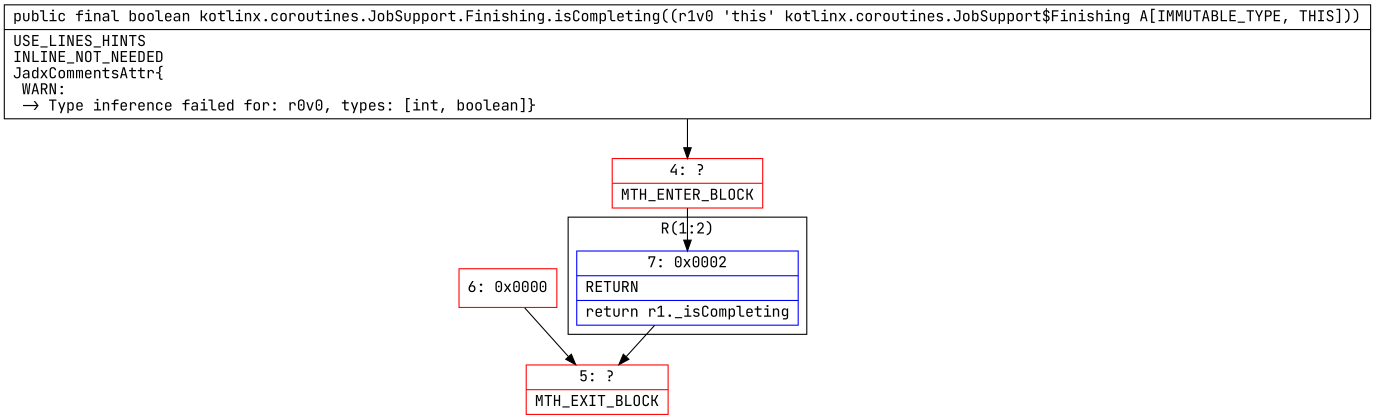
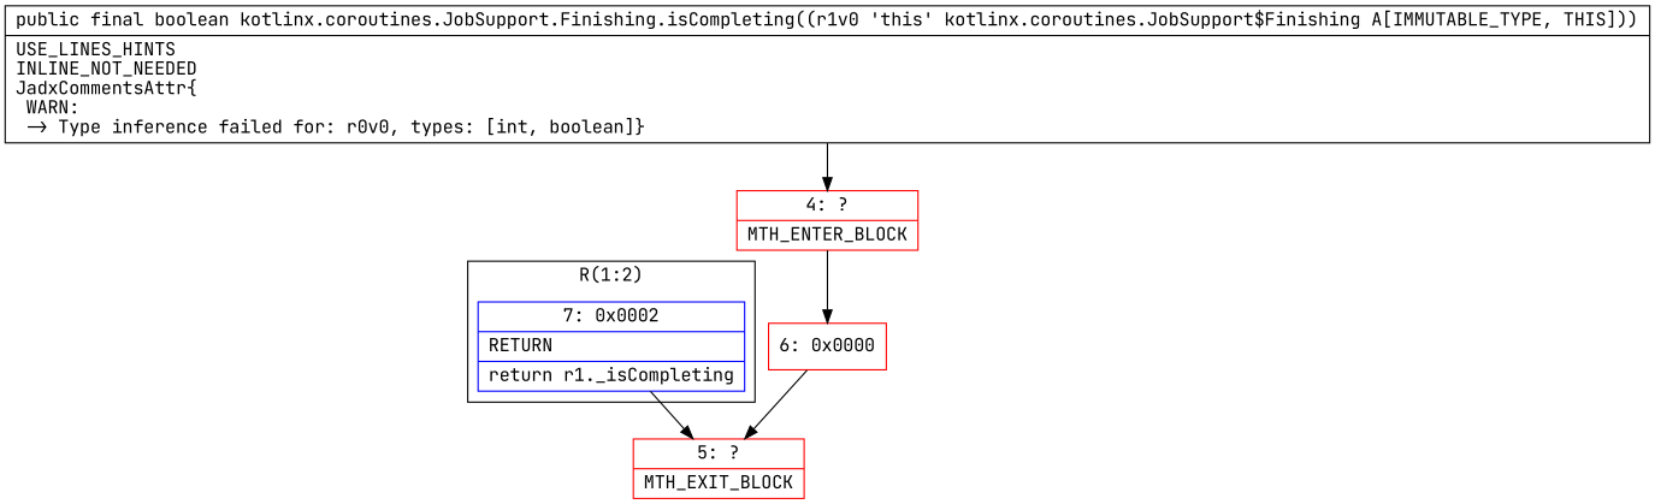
  digraph {
    fontname="JetBrains Mono"
    node [color=red fontname="JetBrains Mono" shape=record]
    edge [fontname="JetBrains Mono"]
    n1 [color=blue label="{7\:\ 0x0002|RETURN\l|return r1._isCompleting\l}"]
    n2 [label="{5\:\ ?|MTH_EXIT_BLOCK\l}"]
    n3 [label="{4\:\ ?|MTH_ENTER_BLOCK\l}"]
    n4 [label="{6\:\ 0x0000}"]
    n5 [label="{public final boolean kotlinx.coroutines.JobSupport.Finishing.isCompleting((r1v0 'this' kotlinx.coroutines.JobSupport$Finishing A[IMMUTABLE_TYPE, THIS]))  | USE_LINES_HINTS\lINLINE_NOT_NEEDED\lJadxCommentsAttr\{\l WARN: \l \-\> Type inference failed for: r0v0, types: [int, boolean]\}\l}" color=""]
    subgraph cluster_1 {
      label="R(1:2)"
      n1
    }
    n1 -> n2
-   n3 -> n1
+   n3 -> n4
    n4 -> n2
    n5 -> n3
  }
